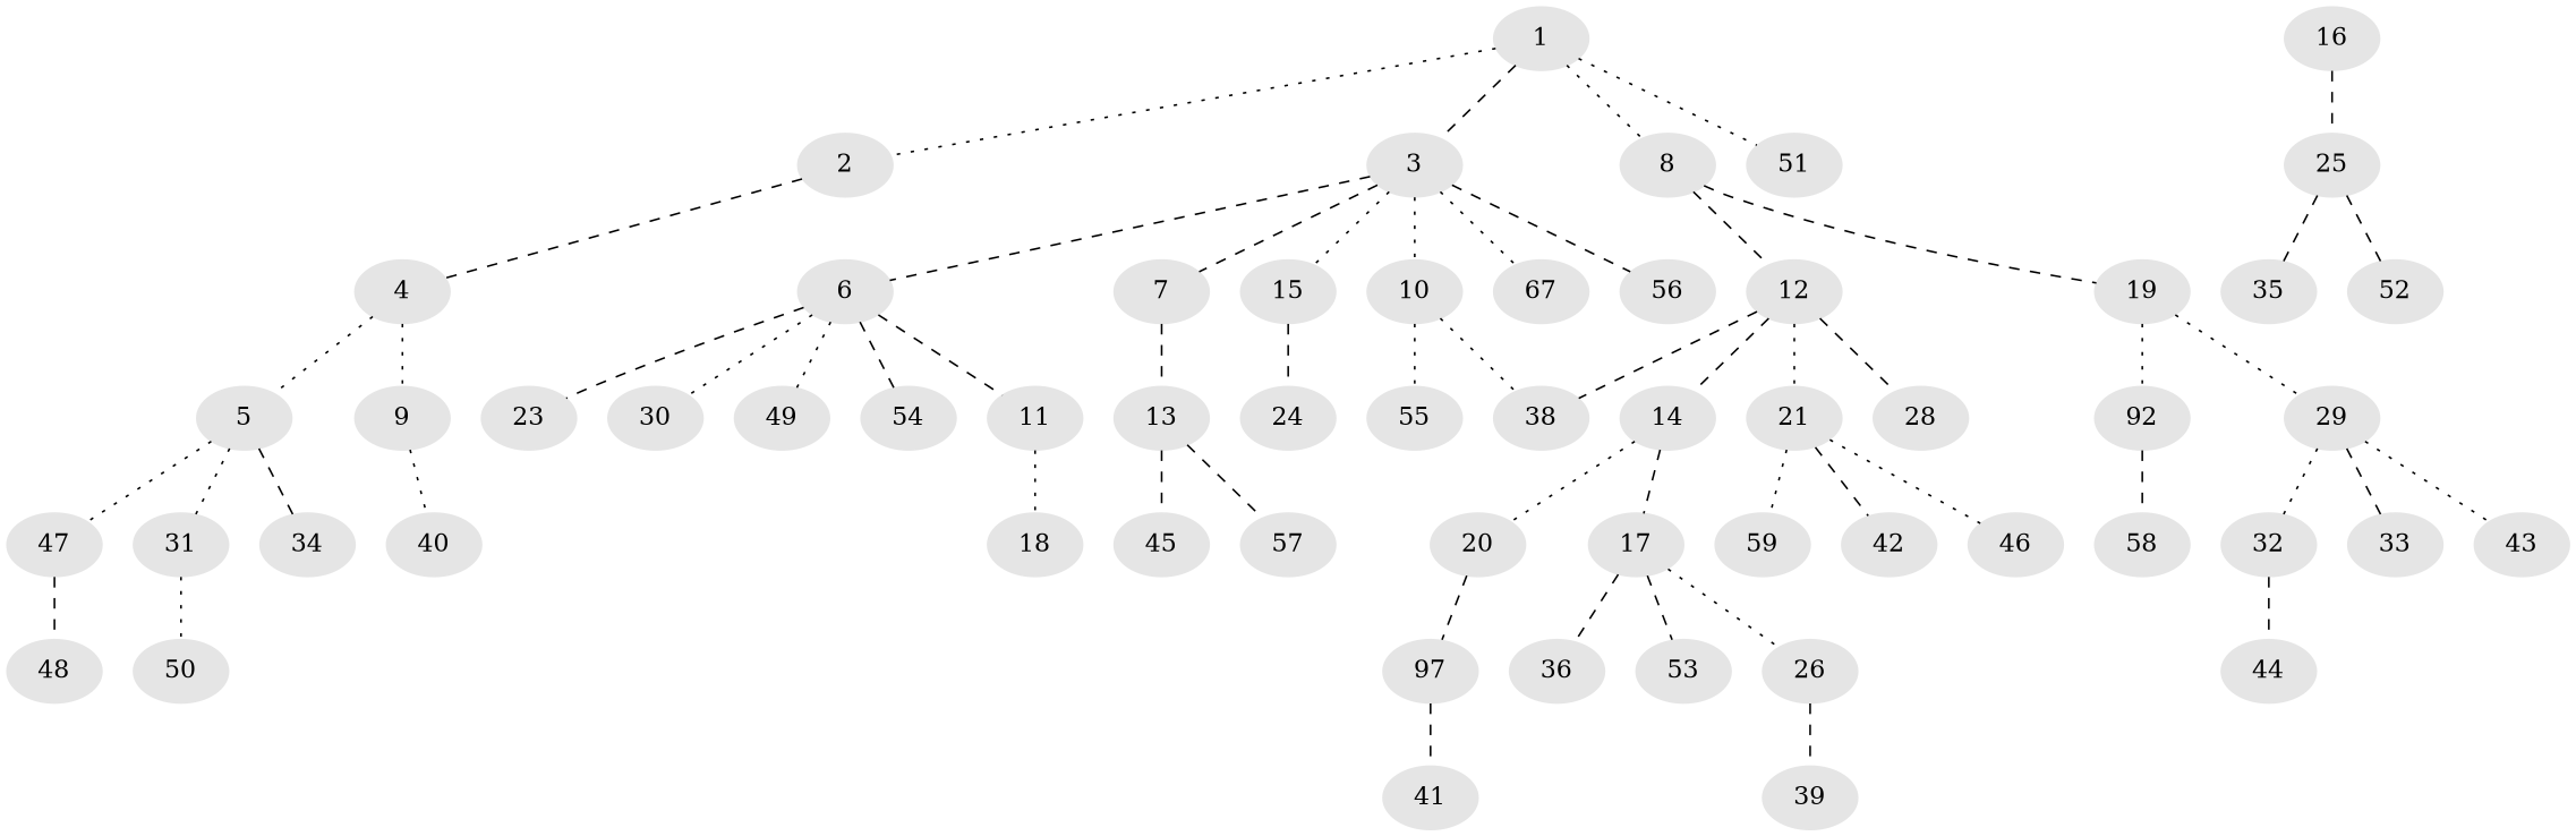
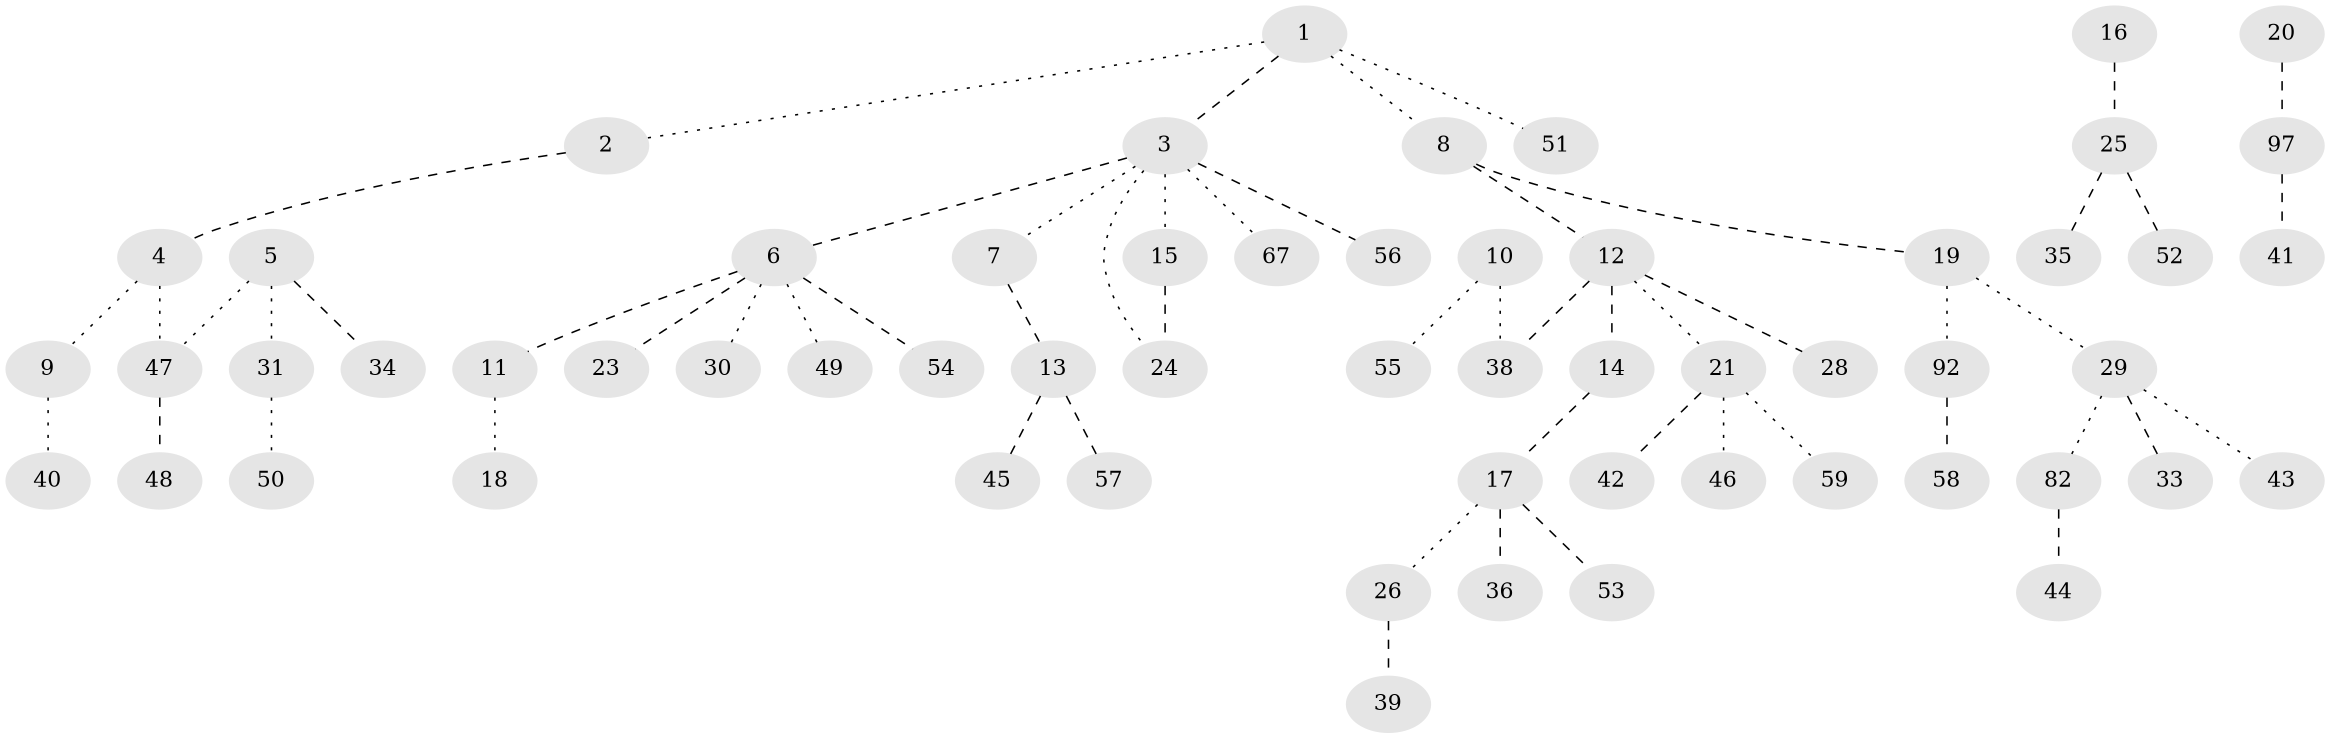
  graph {
    node [color=gray90 style=filled]
    edge [style=dashed]
    1
    2
    3
    8
    51
    4
    6
    7
    10
    15
    n11 [label=67]
    56
    12
    19
    5
    9
    11
    23
    30
    49
    54
    13
    38
    55
    24
    31
    34
    47
    40
    50
    48
    18
    45
    57
    16
    25
    14
    21
    28
    n40 [label=92]
    29
    17
    20
    42
    46
    59
    26
    36
    53
    n50 [label=97]
    35
    52
    39
    58
-   32
+   32 [label=82]
    33
    43
    41
    44
    1 -- 2 [style=dotted]
    1 -- 3
    1 -- 8 [style=dotted]
    1 -- 51 [style=dotted]
    2 -- 4
    3 -- 6
-   3 -- 7
-   3 -- 10 [style=dotted]
+   3 -- 7 [style=dotted]
+   3 -- 24 [style=dotted]
    3 -- 15 [style=dotted]
    3 -- n11 [style=dotted]
    3 -- 56
    8 -- 12
    8 -- 19
-   4 -- 5 [style=dotted]
+   4 -- 47 [style=dotted]
    4 -- 9 [style=dotted]
    6 -- 11
    6 -- 23
    6 -- 30 [style=dotted]
    6 -- 49 [style=dotted]
    6 -- 54
    7 -- 13
    10 -- 38 [style=dotted]
    10 -- 55 [style=dotted]
    15 -- 24
    12 -- 38
    12 -- 14
    12 -- 21 [style=dotted]
    12 -- 28
    19 -- n40 [style=dotted]
    19 -- 29 [style=dotted]
    5 -- 31 [style=dotted]
    5 -- 34
    5 -- 47 [style=dotted]
    9 -- 40 [style=dotted]
    11 -- 18 [style=dotted]
    13 -- 45
    13 -- 57
    31 -- 50 [style=dotted]
    47 -- 48
    16 -- 25
    25 -- 35
    25 -- 52
    14 -- 17
-   14 -- 20 [style=dotted]
    21 -- 42
    21 -- 46 [style=dotted]
    21 -- 59 [style=dotted]
    n40 -- 58
    29 -- 32 [style=dotted]
    29 -- 33
    29 -- 43 [style=dotted]
    17 -- 26 [style=dotted]
    17 -- 36
    17 -- 53
    20 -- n50
    26 -- 39
    n50 -- 41
    32 -- 44
  }
